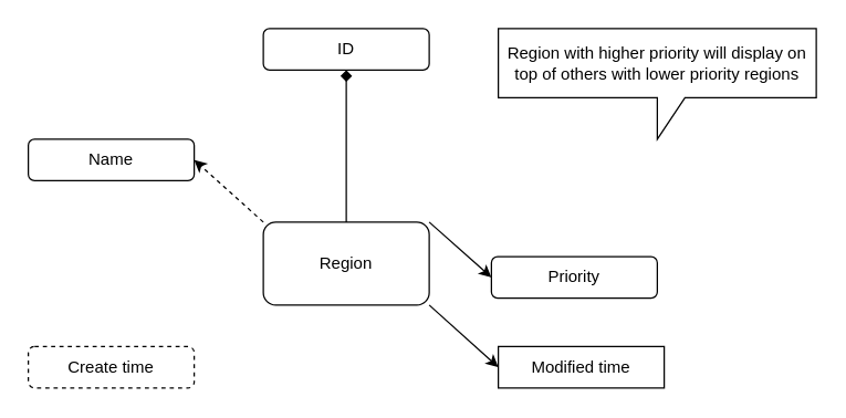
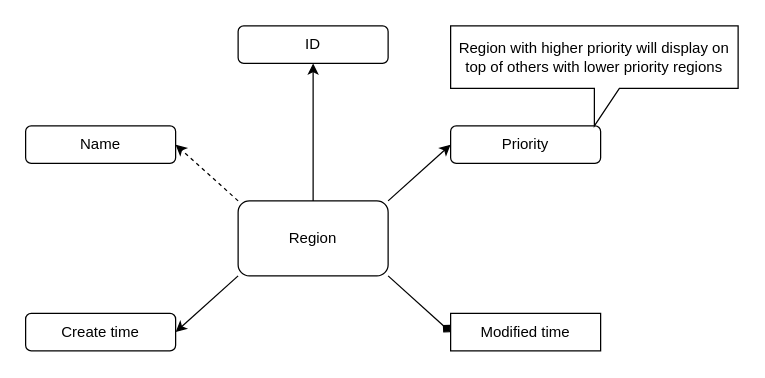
  <mxCell id="0" />
  <mxCell id="1" parent="0" />
  <mxCell id="2" value="Region" style="rounded=1;whiteSpace=wrap;html=1;" parent="1" vertex="1"><mxGeometry x="190" y="160" width="120" height="60" as="geometry" /></mxCell>
  <mxCell id="3" value="ID" style="rounded=1;whiteSpace=wrap;html=1;" parent="1" vertex="1"><mxGeometry x="190" y="20" width="120" height="30" as="geometry" /></mxCell>
  <mxCell id="4" value="Modified time" style="whiteSpace=wrap;html=1;rounded=0;" parent="1" vertex="1"><mxGeometry x="360" y="250" width="120" height="30" as="geometry" /></mxCell>
- <mxCell id="5" value="Create time" style="rounded=1;whiteSpace=wrap;html=1;dashed=1;" parent="1" vertex="1"><mxGeometry x="20" y="250" width="120" height="30" as="geometry" /></mxCell>
- <mxCell id="6" value="Priority" style="rounded=1;whiteSpace=wrap;html=1;" parent="1" vertex="1"><mxGeometry x="355" y="185" width="120" height="30" as="geometry" /></mxCell>
+ <mxCell id="5" value="Create time" style="rounded=1;whiteSpace=wrap;html=1;" parent="1" vertex="1"><mxGeometry x="20" y="250" width="120" height="30" as="geometry" /></mxCell>
+ <mxCell id="6" value="Priority" style="rounded=1;whiteSpace=wrap;html=1;" parent="1" vertex="1"><mxGeometry x="360" y="100" width="120" height="30" as="geometry" /></mxCell>
  <mxCell id="7" value="Name" style="rounded=1;whiteSpace=wrap;html=1;" parent="1" vertex="1"><mxGeometry x="20" y="100" width="120" height="30" as="geometry" /></mxCell>
  <mxCell id="8" value="" style="endArrow=classic;html=1;rounded=0;exitX=1;exitY=0;exitDx=0;exitDy=0;entryX=0;entryY=0.5;entryDx=0;entryDy=0;" parent="1" source="2" target="6" edge="1"><mxGeometry width="50" height="50" relative="1" as="geometry"><mxPoint x="230" y="190" as="sourcePoint" /><mxPoint x="280" y="140" as="targetPoint" /></mxGeometry></mxCell>
- <mxCell id="9" value="" style="endArrow=classic;html=1;rounded=0;exitX=1;exitY=1;exitDx=0;exitDy=0;entryX=0;entryY=0.5;entryDx=0;entryDy=0;" parent="1" source="2" target="4" edge="1"><mxGeometry width="50" height="50" relative="1" as="geometry"><mxPoint x="320" y="170" as="sourcePoint" /><mxPoint x="370" y="125" as="targetPoint" /></mxGeometry></mxCell>
+ <mxCell id="9" value="" style="endArrow=diamond;html=1;rounded=0;exitX=1;exitY=1;exitDx=0;exitDy=0;entryX=0;entryY=0.5;entryDx=0;entryDy=0;" parent="1" source="2" target="4" edge="1"><mxGeometry width="50" height="50" relative="1" as="geometry"><mxPoint x="320" y="170" as="sourcePoint" /><mxPoint x="370" y="125" as="targetPoint" /></mxGeometry></mxCell>
+ <mxCell id="10" value="" style="endArrow=classic;html=1;rounded=0;exitX=0;exitY=1;exitDx=0;exitDy=0;entryX=1;entryY=0.5;entryDx=0;entryDy=0;" parent="1" source="2" target="5" edge="1"><mxGeometry width="50" height="50" relative="1" as="geometry"><mxPoint x="320" y="230" as="sourcePoint" /><mxPoint x="370" y="275" as="targetPoint" /></mxGeometry></mxCell>
  <mxCell id="11" value="" style="endArrow=classic;html=1;rounded=0;exitX=0;exitY=0;exitDx=0;exitDy=0;entryX=1;entryY=0.5;entryDx=0;entryDy=0;dashed=1;" parent="1" source="2" target="7" edge="1"><mxGeometry width="50" height="50" relative="1" as="geometry"><mxPoint x="330" y="240" as="sourcePoint" /><mxPoint x="380" y="285" as="targetPoint" /></mxGeometry></mxCell>
- <mxCell id="12" value="" style="endArrow=diamond;html=1;rounded=0;exitX=0.5;exitY=0;exitDx=0;exitDy=0;entryX=0.5;entryY=1;entryDx=0;entryDy=0;" parent="1" source="2" target="3" edge="1"><mxGeometry width="50" height="50" relative="1" as="geometry"><mxPoint x="340" y="250" as="sourcePoint" /><mxPoint x="390" y="295" as="targetPoint" /></mxGeometry></mxCell>
+ <mxCell id="12" value="" style="endArrow=classic;html=1;rounded=0;exitX=0.5;exitY=0;exitDx=0;exitDy=0;entryX=0.5;entryY=1;entryDx=0;entryDy=0;" parent="1" source="2" target="3" edge="1"><mxGeometry width="50" height="50" relative="1" as="geometry"><mxPoint x="340" y="250" as="sourcePoint" /><mxPoint x="390" y="295" as="targetPoint" /></mxGeometry></mxCell>
  <mxCell id="13" value="Region with higher priority will display on top of others with lower priority regions" style="shape=callout;whiteSpace=wrap;html=1;perimeter=calloutPerimeter;" parent="1" vertex="1"><mxGeometry x="360" y="20" width="230" height="80" as="geometry" /></mxCell>
